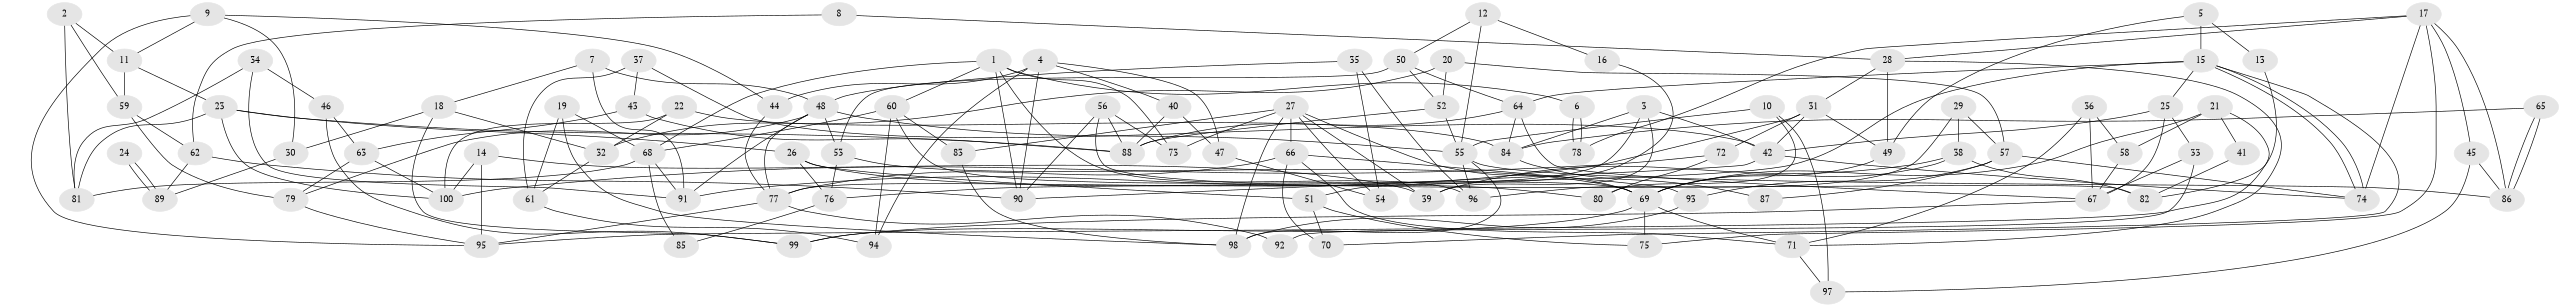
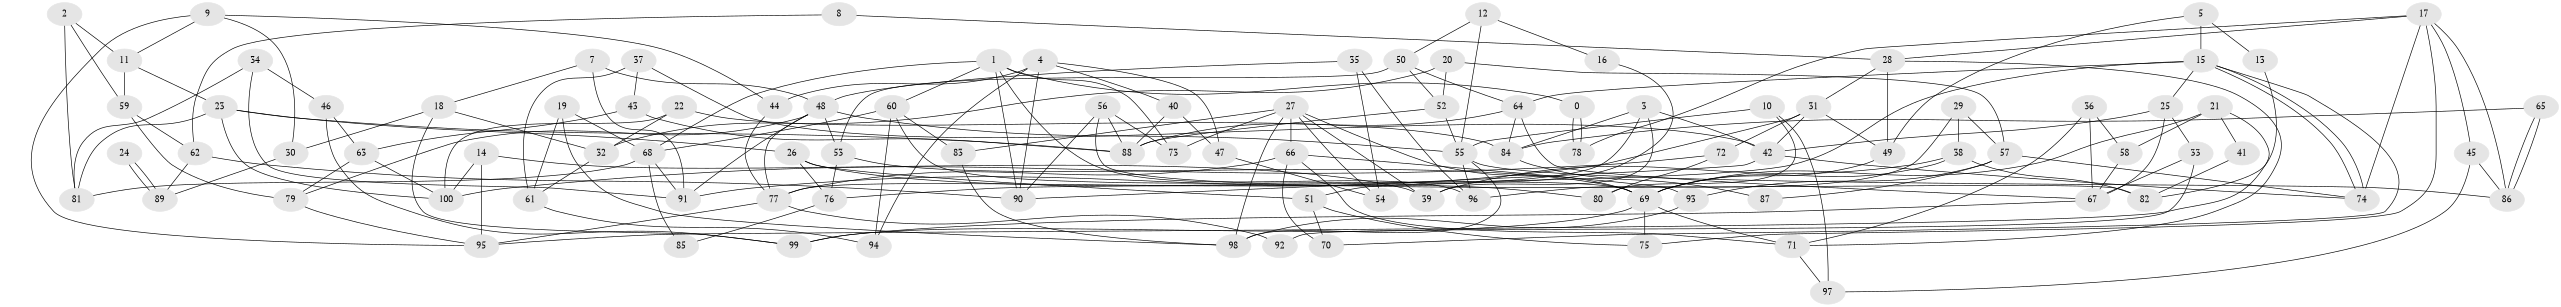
  graph {
    fontname="PT Serif"
    node [color=gray90 fontname="PT Serif" style=filled]
    edge [fontname="PT Serif"]
    1
-   6
+   6 [label=0]
    60
    68
    73
    90
    96
    78
    94
    69
    83
    81
    91
    85
    2
    11
    59
    23
    62
    79
    3
    39
    42
    77
    84
    74
    95
    92
    87
    4
    40
    44
    47
    88
    54
    5
    13
    15
    49
    82
    25
    64
    70
    76
    7
    18
    48
    30
    32
    99
    55
    53
    8
    28
    31
    71
    89
    9
    10
    80
    97
    86
    98
    100
    26
    12
    16
    50
    51
    52
    14
    33
    67
    75
    17
    45
    61
    19
    20
    57
    93
    21
    41
    58
    22
    24
    27
    66
    72
    29
    38
    34
    46
    63
    35
    36
    37
    43
    56
    65
    1 -- 6
    1 -- 60
    1 -- 68
    1 -- 73
    1 -- 90
    1 -- 96
    6 -- 78
    6 -- 78
    60 -- 68
    60 -- 94
    60 -- 69
    60 -- 83
    68 -- 81
    68 -- 91
    68 -- 85
    69 -- 99
    69 -- 71
    69 -- 75
    83 -- 98
    2 -- 81
    2 -- 11
    2 -- 59
    11 -- 59
    11 -- 23
    59 -- 62
    59 -- 79
    23 -- 81
    23 -- 88
    23 -- 100
    23 -- 26
    62 -- 90
    62 -- 89
    79 -- 95
    3 -- 39
    3 -- 42
    3 -- 77
    3 -- 84
    42 -- 90
    42 -- 74
    77 -- 95
    77 -- 92
    84 -- 87
    4 -- 90
    4 -- 94
    4 -- 40
    4 -- 44
    4 -- 47
    40 -- 47
    40 -- 88
    44 -- 77
    47 -- 54
    5 -- 13
    5 -- 15
    5 -- 49
    13 -- 82
    15 -- 74
    15 -- 74
    15 -- 25
    15 -- 64
    15 -- 70
    15 -- 76
    49 -- 69
    25 -- 42
    25 -- 33
    25 -- 67
    64 -- 84
    64 -- 88
    64 -- 67
    76 -- 85
    7 -- 91
    7 -- 18
    7 -- 48
    18 -- 30
    18 -- 32
    18 -- 99
    48 -- 91
    48 -- 79
    48 -- 77
    48 -- 55
    48 -- 53
    30 -- 89
    32 -- 61
    55 -- 96
    55 -- 86
    55 -- 98
    53 -- 69
    53 -- 76
    8 -- 62
    8 -- 28
    28 -- 49
    28 -- 31
    28 -- 71
    31 -- 91
    31 -- 42
    31 -- 49
    31 -- 72
    71 -- 97
    9 -- 11
    9 -- 95
    9 -- 44
    9 -- 30
    10 -- 55
    10 -- 80
    10 -- 97
    26 -- 76
    26 -- 80
    26 -- 51
    12 -- 55
    12 -- 16
    12 -- 50
    16 -- 51
    50 -- 64
    50 -- 53
    50 -- 52
    51 -- 70
    51 -- 75
    52 -- 88
    52 -- 55
    14 -- 39
    14 -- 95
    14 -- 100
    33 -- 92
    33 -- 67
    67 -- 99
    17 -- 78
    17 -- 74
    17 -- 28
    17 -- 86
    17 -- 75
    17 -- 45
    45 -- 97
    45 -- 86
    61 -- 94
    19 -- 68
    19 -- 98
    19 -- 61
    20 -- 32
    20 -- 52
    20 -- 57
    57 -- 74
    57 -- 87
    57 -- 93
    93 -- 98
    21 -- 69
    21 -- 95
    21 -- 41
    21 -- 58
    41 -- 82
    58 -- 67
    22 -- 84
    22 -- 32
    22 -- 100
    24 -- 89
    24 -- 89
    27 -- 73
    27 -- 69
    27 -- 83
    27 -- 39
    27 -- 54
    27 -- 98
    27 -- 66
    66 -- 77
    66 -- 70
    66 -- 71
    66 -- 93
    72 -- 80
    72 -- 100
    29 -- 96
    29 -- 57
    29 -- 38
    38 -- 69
    38 -- 39
    38 -- 82
    34 -- 81
    34 -- 91
    34 -- 46
    46 -- 99
    46 -- 63
    63 -- 79
    63 -- 100
    35 -- 96
    35 -- 54
    35 -- 48
    36 -- 71
    36 -- 67
    36 -- 58
    37 -- 42
    37 -- 61
    37 -- 43
    43 -- 88
    43 -- 63
    56 -- 73
    56 -- 90
    56 -- 88
    56 -- 82
    65 -- 84
    65 -- 86
    65 -- 86
  }
